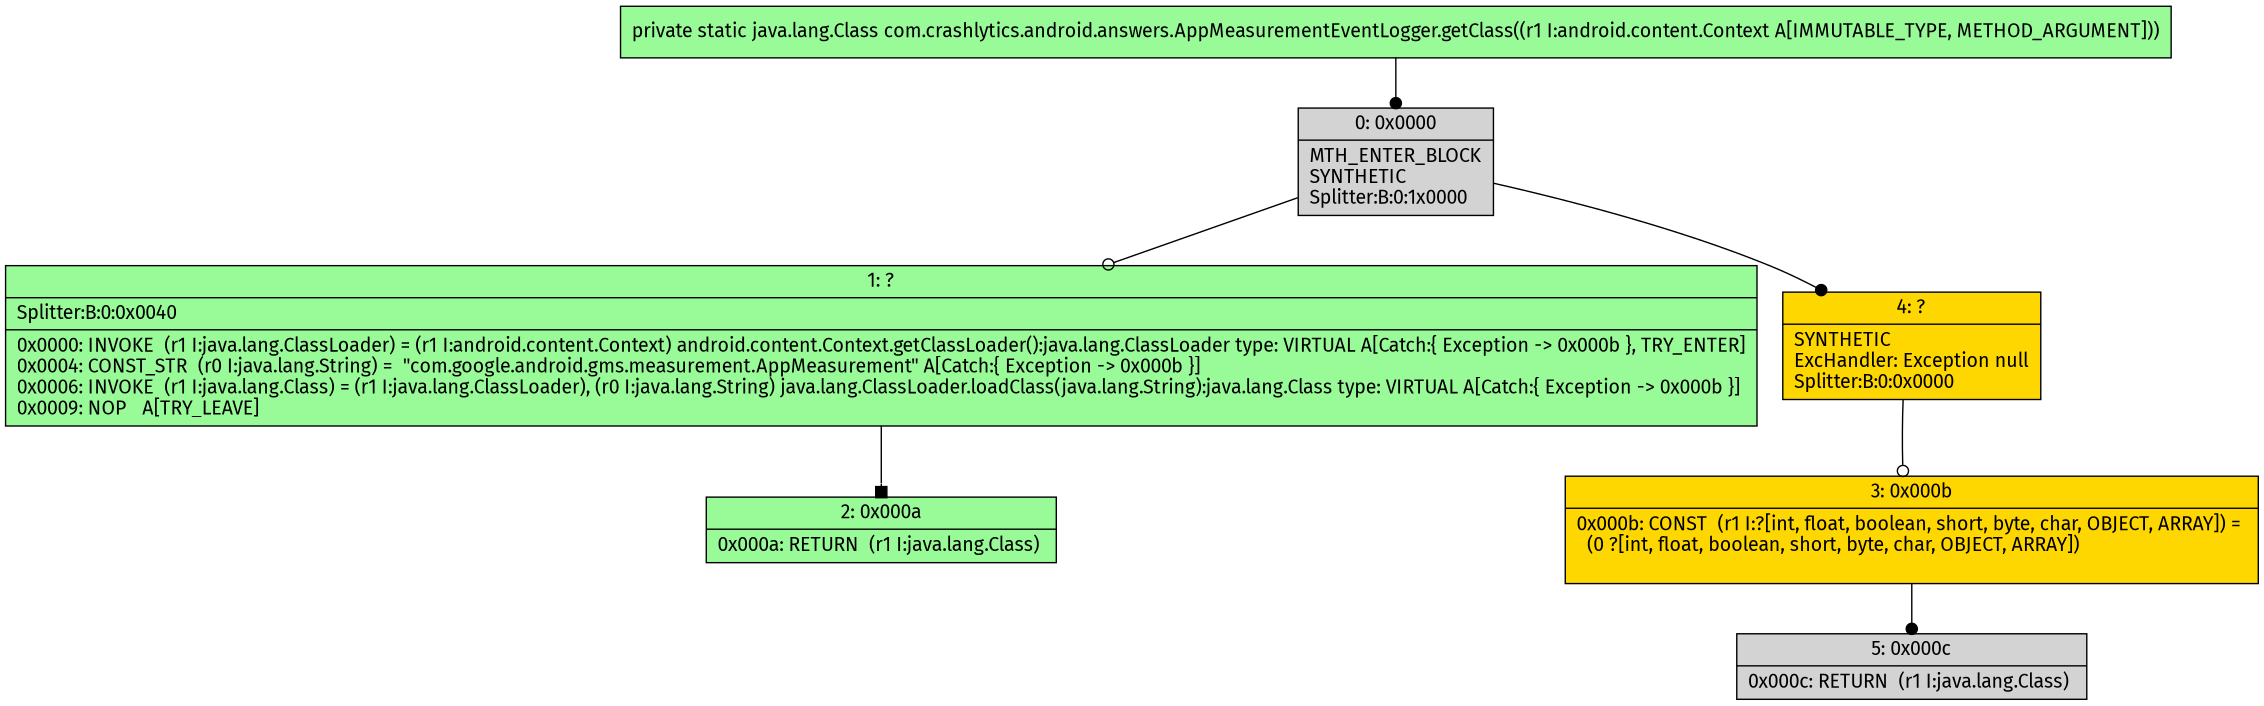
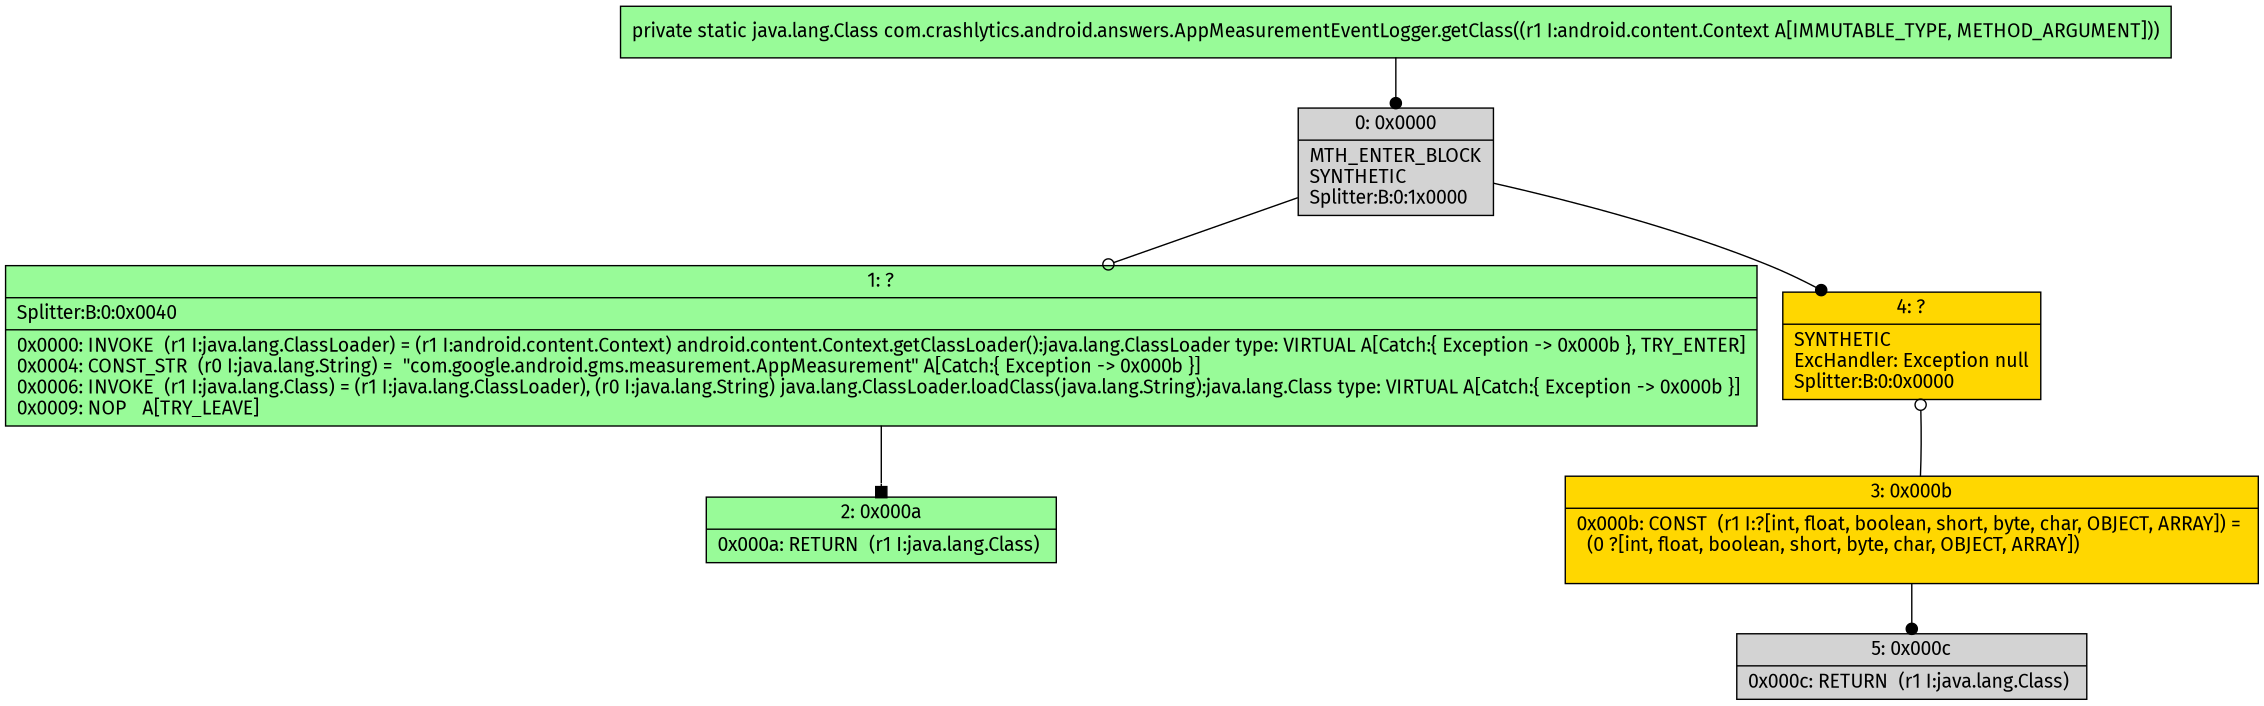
  digraph {
    fontname="Fira Sans"
    node [fillcolor=palegreen fontname="Fira Sans" shape=record style=filled]
    edge [arrowhead=dot fontname="Fira Sans"]
    n1 [fillcolor=lightgrey label="{0\:\ 0x0000|MTH_ENTER_BLOCK\lSYNTHETIC\lSplitter:B:0:1x0000\l}"]
    n2 [label="{1\:\ ?|Splitter:B:0:0x0040\l|0x0000: INVOKE  (r1 I:java.lang.ClassLoader) = (r1 I:android.content.Context) android.content.Context.getClassLoader():java.lang.ClassLoader type: VIRTUAL A[Catch:\{ Exception \-\> 0x000b \}, TRY_ENTER]\l0x0004: CONST_STR  (r0 I:java.lang.String) =  \"com.google.android.gms.measurement.AppMeasurement\" A[Catch:\{ Exception \-\> 0x000b \}]\l0x0006: INVOKE  (r1 I:java.lang.Class) = (r1 I:java.lang.ClassLoader), (r0 I:java.lang.String) java.lang.ClassLoader.loadClass(java.lang.String):java.lang.Class type: VIRTUAL A[Catch:\{ Exception \-\> 0x000b \}]\l0x0009: NOP   A[TRY_LEAVE]\l}"]
    n3 [fillcolor=gold label="{4\:\ ?|SYNTHETIC\lExcHandler: Exception null\lSplitter:B:0:0x0000\l}"]
    n4 [label="{2\:\ 0x000a|0x000a: RETURN  (r1 I:java.lang.Class) \l}"]
    n5 [fillcolor=gold label="{3\:\ 0x000b|0x000b: CONST  (r1 I:?[int, float, boolean, short, byte, char, OBJECT, ARRAY]) = \l  (0 ?[int, float, boolean, short, byte, char, OBJECT, ARRAY])\l \l}"]
    n6 [fillcolor=lightgrey label="{5\:\ 0x000c|0x000c: RETURN  (r1 I:java.lang.Class) \l}"]
    n7 [label="{private static java.lang.Class com.crashlytics.android.answers.AppMeasurementEventLogger.getClass((r1 I:android.content.Context A[IMMUTABLE_TYPE, METHOD_ARGUMENT])) }"]
    n1 -> n2 [arrowhead=odot]
    n1 -> n3
    n2 -> n4 [arrowhead=box]
-   n3 -> n5 [arrowhead=odot]
+   n5 -> n3 [arrowhead=odot]
    n5 -> n6
    n7 -> n1
  }
